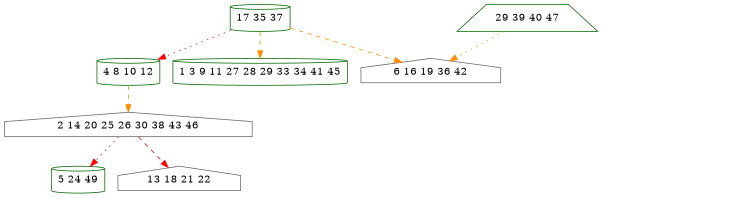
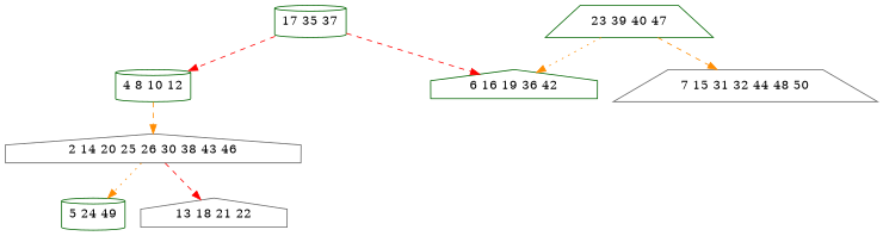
  digraph {
    node [color=darkgreen shape=cylinder]
    edge [color=darkorange style=dashed]
    n1 [label="17 35 37"]
-   n2 [color=gray40 label="6 16 19 36 42" shape=house]
+   n2 [label="6 16 19 36 42" shape=house]
    n3 [label="4 8 10 12"]
-   n4 [label="1 3 9 11 27 28 29 33 34 41 45"]
    n5 [color=gray40 label="2 14 20 25 26 30 38 43 46" shape=house]
-   n6 [label="29 39 40 47" shape=trapezium]
+   n6 [label="23 39 40 47" shape=trapezium]
+   n7 [color=gray40 label="7 15 31 32 44 48 50" shape=trapezium]
    n8 [label="5 24 49"]
    n9 [color=gray40 label="13 18 21 22" shape=house]
-   n1 -> n2
-   n1 -> n3 [color=red style=dotted]
-   n1 -> n4
+   n1 -> n2 [color=red]
+   n1 -> n3 [color=red]
    n3 -> n5
-   n5 -> n8 [color=red style=dotted]
+   n5 -> n8 [style=dotted]
    n5 -> n9 [color=red]
    n6 -> n2 [style=dotted]
+   n6 -> n7
  }
